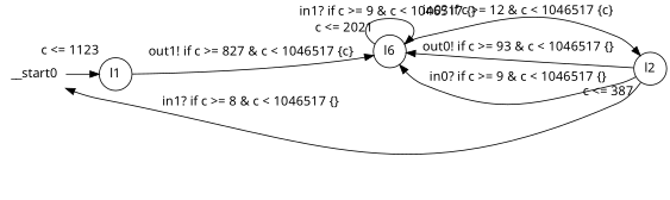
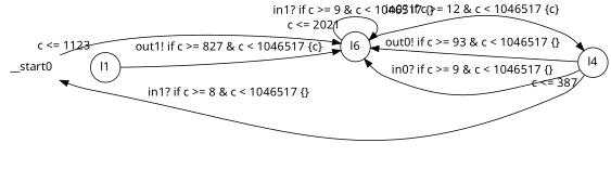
  digraph {
    fontname="Noto Sans"
    rankdir=LR
    node [fontname="Noto Sans" shape=circle margin=0]
    edge [fontname="Noto Sans"]
    __start0 [shape=none margin=""]
    n2 [label=l6 xlabel="c <= 2021"]
-   n3 [label=l2 xlabel="c <= 387"]
+   n3 [label=l4 xlabel="c <= 387"]
    n4 [label=l1 xlabel="c <= 1123"]
-   __start0 -> n4
+   __start0 -> n2
    n2 -> n2 [label="in1? if c >= 9 & c < 1046517 {} "]
    n2 -> n3 [label="in0? if c >= 12 & c < 1046517 {c} "]
    n3 -> __start0 [label="in1? if c >= 8 & c < 1046517 {} "]
    n3 -> n2 [label="out0! if c >= 93 & c < 1046517 {} "]
    n3 -> n2 [label="in0? if c >= 9 & c < 1046517 {} "]
    n4 -> n2 [label="out1! if c >= 827 & c < 1046517 {c} "]
  }
